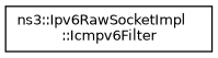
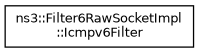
  digraph {
    rankdir=LR
-   n1 [color=black fillcolor=white fontname=Helvetica fontsize=10 height=0.2 label="ns3::Ipv6RawSocketImpl\l::Icmpv6Filter" shape=record style=filled width=0.4]
+   n1 [color=black fillcolor=white fontname=Helvetica fontsize=10 height=0.2 label="ns3::Filter6RawSocketImpl\l::Icmpv6Filter" shape=record style=filled width=0.4]
  }
